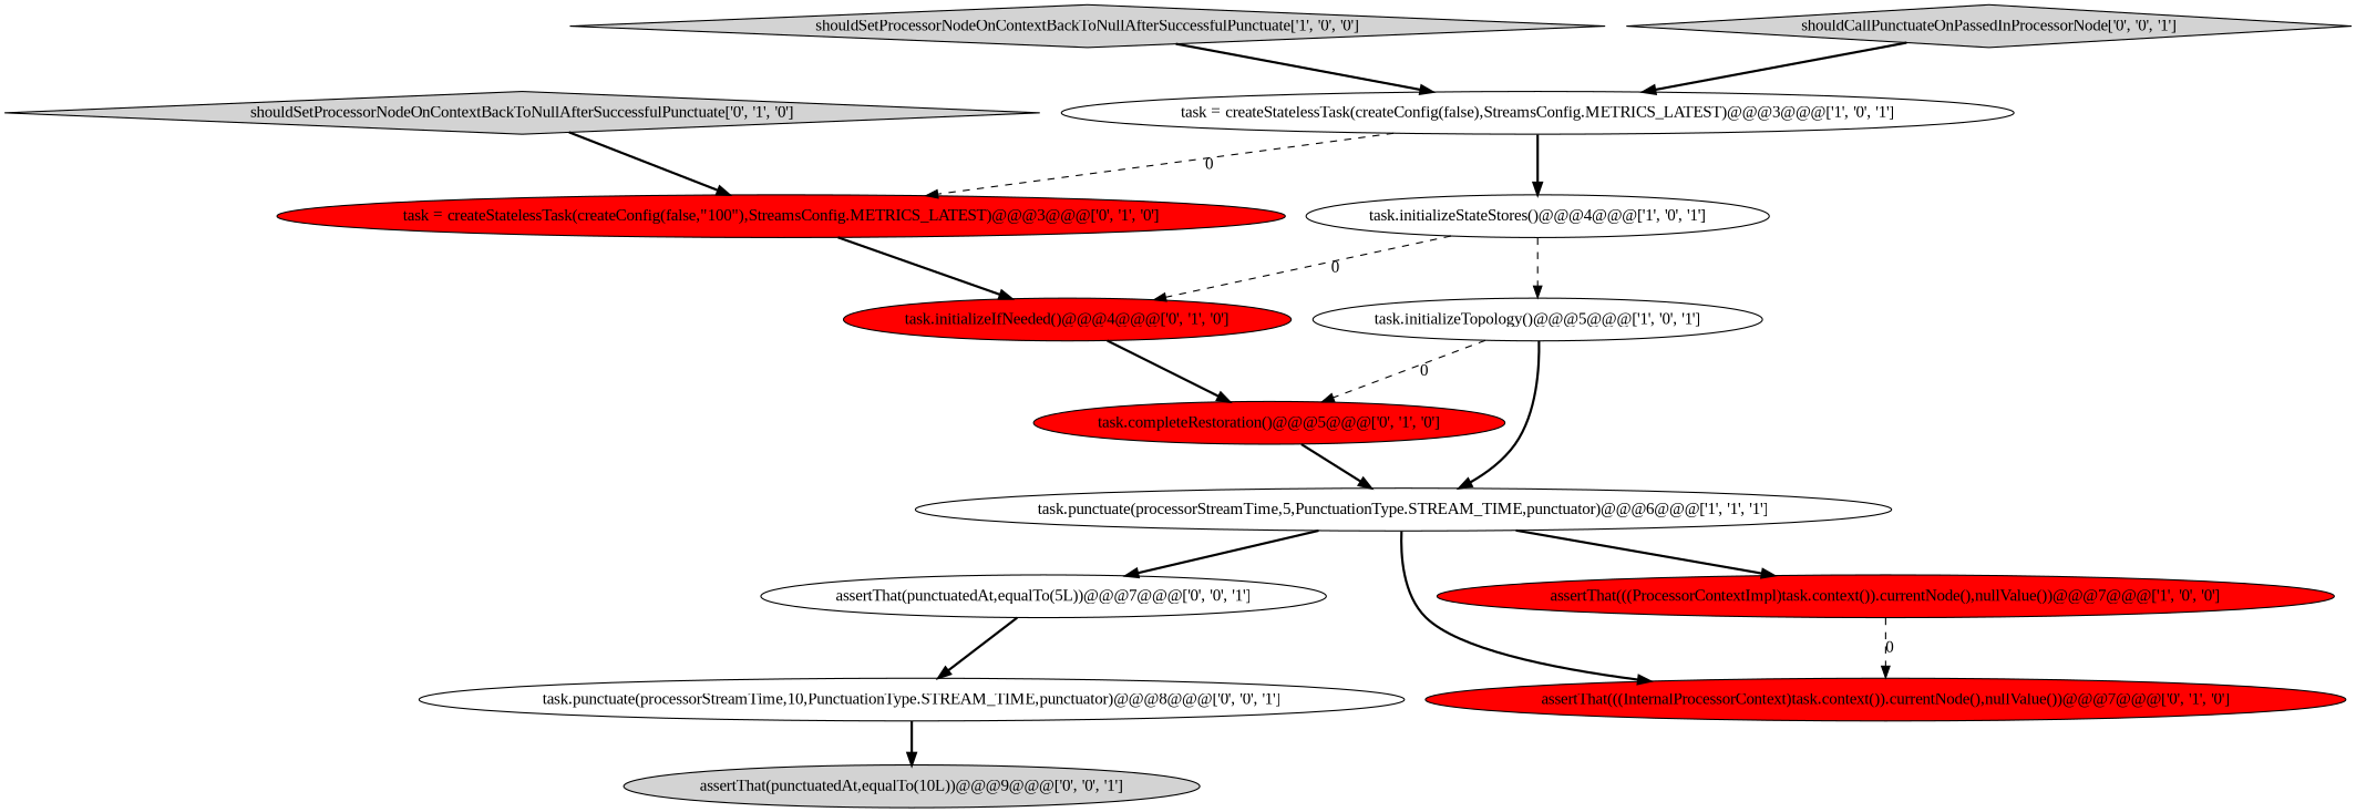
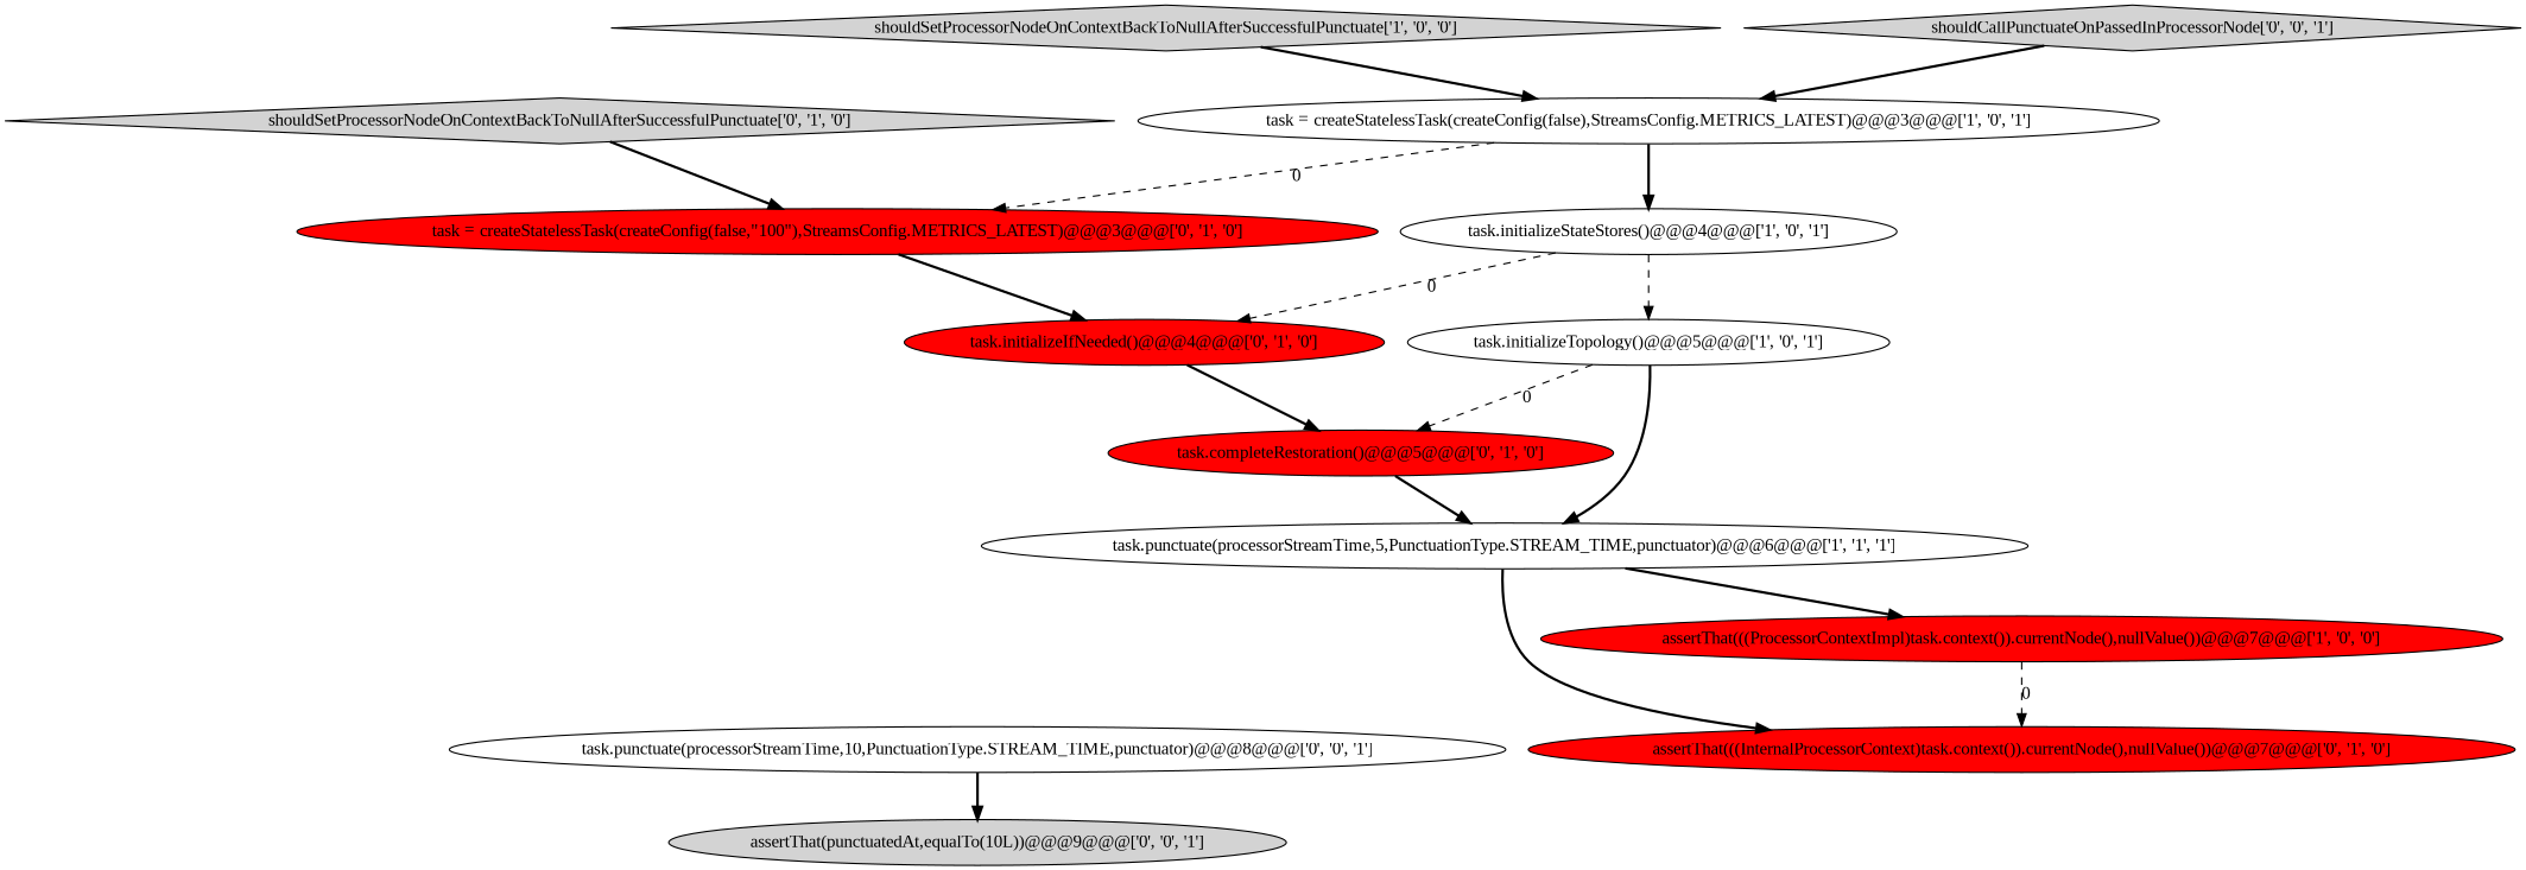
  digraph {
    fontname="Liberation Serif"
    node [fillcolor=white fontname="Liberation Serif" shape=ellipse style=filled]
    edge [fontname="Liberation Serif" style=bold]
-   n1 [label="assertThat(punctuatedAt,equalTo(5L))@@@7@@@['0', '0', '1']"]
    n2 [label="task.punctuate(processorStreamTime,10,PunctuationType.STREAM_TIME,punctuator)@@@8@@@['0', '0', '1']"]
    n3 [fillcolor=lightgray label="assertThat(punctuatedAt,equalTo(10L))@@@9@@@['0', '0', '1']"]
    n4 [label="task = createStatelessTask(createConfig(false),StreamsConfig.METRICS_LATEST)@@@3@@@['1', '0', '1']"]
    n5 [label="task.initializeStateStores()@@@4@@@['1', '0', '1']"]
    n6 [fillcolor=red label="task = createStatelessTask(createConfig(false,\"100\"),StreamsConfig.METRICS_LATEST)@@@3@@@['0', '1', '0']"]
    n7 [label="task.initializeTopology()@@@5@@@['1', '0', '1']"]
    n8 [fillcolor=red label="task.initializeIfNeeded()@@@4@@@['0', '1', '0']"]
    n9 [fillcolor=lightgray label="shouldSetProcessorNodeOnContextBackToNullAfterSuccessfulPunctuate['1', '0', '0']" shape=diamond]
    n10 [label="task.punctuate(processorStreamTime,5,PunctuationType.STREAM_TIME,punctuator)@@@6@@@['1', '1', '1']"]
    n11 [fillcolor=red label="task.completeRestoration()@@@5@@@['0', '1', '0']"]
    n12 [fillcolor=lightgray label="shouldCallPunctuateOnPassedInProcessorNode['0', '0', '1']" shape=diamond]
    n13 [fillcolor=red label="assertThat(((InternalProcessorContext)task.context()).currentNode(),nullValue())@@@7@@@['0', '1', '0']"]
    n14 [fillcolor=red label="assertThat(((ProcessorContextImpl)task.context()).currentNode(),nullValue())@@@7@@@['1', '0', '0']"]
    n15 [fillcolor=lightgray label="shouldSetProcessorNodeOnContextBackToNullAfterSuccessfulPunctuate['0', '1', '0']" shape=diamond]
-   n1 -> n2
    n2 -> n3
    n4 -> n5
    n4 -> n6 [label=0 style=dashed]
    n5 -> n7 [style=dashed]
    n5 -> n8 [label=0 style=dashed]
    n6 -> n8
    n7 -> n10
    n7 -> n11 [label=0 style=dashed]
    n8 -> n11
    n9 -> n4
-   n10 -> n1
    n10 -> n13
    n10 -> n14
    n11 -> n10
    n12 -> n4
    n14 -> n13 [label=0 style=dashed]
    n15 -> n6
  }
